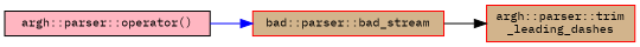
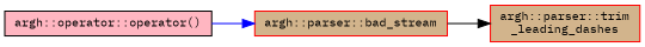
  digraph {
    fontname="IBM Plex Mono"
    rankdir=LR
    node [color=red fillcolor=tan fontname="IBM Plex Mono" fontsize=10 shape=record style=filled]
    edge [fontname="IBM Plex Mono" fontsize=10 labelfontname=Helvetica labelfontsize=10 style=solid]
-   n1 [color=black fillcolor=lightpink fontcolor=black height=0.2 label="argh::parser::operator()" width=0.4]
-   n2 [height=0.2 label="bad::parser::bad_stream" width=0.4]
+   n1 [color=black fillcolor=lightpink fontcolor=black height=0.2 label="argh::operator::operator()" width=0.4]
+   n2 [height=0.2 label="argh::parser::bad_stream" width=0.4]
    n3 [height=0.2 label="argh::parser::trim\l_leading_dashes" width=0.4]
    n1 -> n2 [color=blue]
    n2 -> n3 [color=black]
  }
